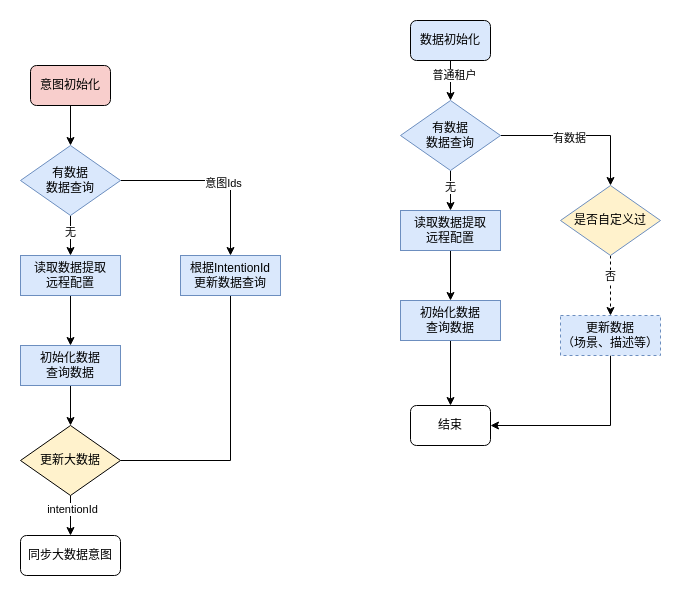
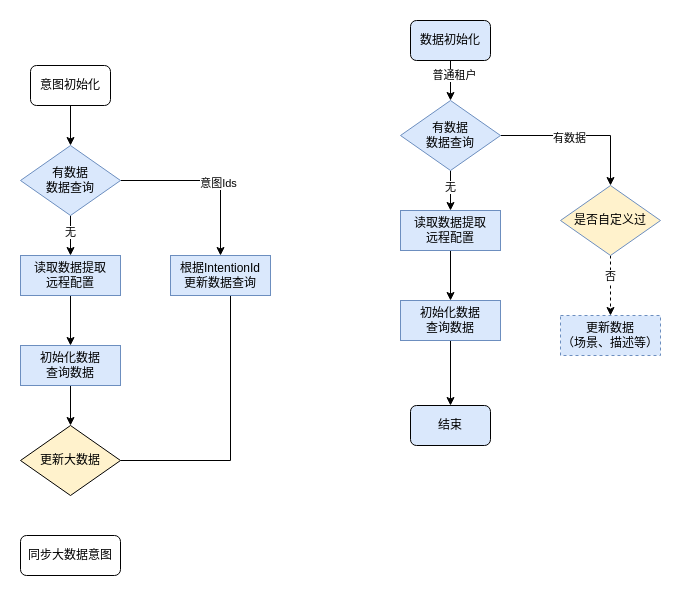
  <mxCell id="0" />
  <mxCell id="1" parent="0" />
  <mxCell id="2" value="" style="edgeStyle=orthogonalEdgeStyle;rounded=0;orthogonalLoop=1;jettySize=auto;html=1;" parent="1" source="3" target="10" edge="1"><mxGeometry relative="1" as="geometry" /></mxCell>
- <mxCell id="3" value="意图初始化" style="rounded=1;whiteSpace=wrap;html=1;fillColor=#f8cecc;" parent="1" vertex="1"><mxGeometry x="30" y="65" width="80" height="40" as="geometry" /></mxCell>
+ <mxCell id="3" value="意图初始化" style="rounded=1;whiteSpace=wrap;html=1;" parent="1" vertex="1"><mxGeometry x="30" y="65" width="80" height="40" as="geometry" /></mxCell>
  <mxCell id="4" value="" style="edgeStyle=orthogonalEdgeStyle;rounded=0;orthogonalLoop=1;jettySize=auto;html=1;" parent="1" source="5" target="12" edge="1"><mxGeometry relative="1" as="geometry" /></mxCell>
  <mxCell id="5" value="读取数据提取&lt;div&gt;远程配置&lt;/div&gt;" style="rounded=0;whiteSpace=wrap;html=1;fillColor=#dae8fc;strokeColor=#6c8ebf;" parent="1" vertex="1"><mxGeometry x="20" y="255" width="100" height="40" as="geometry" /></mxCell>
  <mxCell id="6" value="" style="edgeStyle=orthogonalEdgeStyle;rounded=0;orthogonalLoop=1;jettySize=auto;html=1;" parent="1" source="10" target="5" edge="1"><mxGeometry relative="1" as="geometry" /></mxCell>
  <mxCell id="7" value="无" style="edgeLabel;html=1;align=center;verticalAlign=middle;resizable=0;points=[];" parent="6" vertex="1" connectable="0"><mxGeometry x="-0.208" y="-1" relative="1" as="geometry"><mxPoint as="offset" /></mxGeometry></mxCell>
  <mxCell id="8" style="edgeStyle=orthogonalEdgeStyle;rounded=0;orthogonalLoop=1;jettySize=auto;html=1;entryX=0.5;entryY=0;entryDx=0;entryDy=0;" parent="1" source="10" target="14" edge="1"><mxGeometry relative="1" as="geometry" /></mxCell>
  <mxCell id="9" value="意图Ids" style="edgeLabel;html=1;align=center;verticalAlign=middle;resizable=0;points=[];" parent="8" vertex="1" connectable="0"><mxGeometry x="0.106" y="-2" relative="1" as="geometry"><mxPoint as="offset" /></mxGeometry></mxCell>
  <mxCell id="10" value="有数据&lt;div&gt;数据查询&lt;/div&gt;" style="rhombus;whiteSpace=wrap;html=1;fillColor=#dae8fc;strokeColor=#6c8ebf;" parent="1" vertex="1"><mxGeometry x="20" y="145" width="100" height="70" as="geometry" /></mxCell>
  <mxCell id="11" value="" style="edgeStyle=orthogonalEdgeStyle;rounded=0;orthogonalLoop=1;jettySize=auto;html=1;" parent="1" source="12" target="17" edge="1"><mxGeometry relative="1" as="geometry" /></mxCell>
  <mxCell id="12" value="初始化数据&lt;div&gt;查询数据&lt;/div&gt;" style="rounded=0;whiteSpace=wrap;html=1;fillColor=#dae8fc;strokeColor=#6c8ebf;" parent="1" vertex="1"><mxGeometry x="20" y="345" width="100" height="40" as="geometry" /></mxCell>
  <mxCell id="13" style="edgeStyle=orthogonalEdgeStyle;rounded=0;orthogonalLoop=1;jettySize=auto;html=1;entryX=1;entryY=0.5;entryDx=0;entryDy=0;endArrow=none;" parent="1" source="14" target="17" edge="1"><mxGeometry relative="1" as="geometry"><Array as="points"><mxPoint x="230" y="460" /></Array></mxGeometry></mxCell>
- <mxCell id="14" value="根据IntentionId&lt;div&gt;更新数据查询&lt;/div&gt;" style="rounded=0;whiteSpace=wrap;html=1;fillColor=#dae8fc;strokeColor=#6c8ebf;" parent="1" vertex="1"><mxGeometry x="180" y="255" width="100" height="40" as="geometry" /></mxCell>
- <mxCell id="15" value="" style="edgeStyle=orthogonalEdgeStyle;rounded=0;orthogonalLoop=1;jettySize=auto;html=1;" parent="1" source="17" target="18" edge="1"><mxGeometry relative="1" as="geometry" /></mxCell>
- <mxCell id="16" value="intentionId" style="edgeLabel;html=1;align=center;verticalAlign=middle;resizable=0;points=[];" parent="15" vertex="1" connectable="0"><mxGeometry x="-0.373" y="1" relative="1" as="geometry"><mxPoint as="offset" /></mxGeometry></mxCell>
+ <mxCell id="14" value="根据IntentionId&lt;div&gt;更新数据查询&lt;/div&gt;" style="rounded=0;whiteSpace=wrap;html=1;fillColor=#dae8fc;strokeColor=#6c8ebf;" parent="1" vertex="1"><mxGeometry x="170" y="255" width="100" height="40" as="geometry" /></mxCell>
  <mxCell id="17" value="更新大数据" style="rhombus;whiteSpace=wrap;html=1;fillColor=#fff2cc;" parent="1" vertex="1"><mxGeometry x="20" y="425" width="100" height="70" as="geometry" /></mxCell>
  <mxCell id="18" value="同步大数据意图" style="whiteSpace=wrap;html=1;rounded=1;" parent="1" vertex="1"><mxGeometry x="20" y="535" width="100" height="40" as="geometry" /></mxCell>
  <mxCell id="19" value="" style="edgeStyle=orthogonalEdgeStyle;rounded=0;orthogonalLoop=1;jettySize=auto;html=1;" edge="1" parent="1" source="21" target="28"><mxGeometry relative="1" as="geometry" /></mxCell>
  <mxCell id="20" value="普通租户" style="edgeLabel;html=1;align=center;verticalAlign=middle;resizable=0;points=[];" vertex="1" connectable="0" parent="19"><mxGeometry x="-0.3" y="3" relative="1" as="geometry"><mxPoint as="offset" /></mxGeometry></mxCell>
  <mxCell id="21" value="数据初始化" style="rounded=1;whiteSpace=wrap;html=1;fillColor=#dae8fc;" vertex="1" parent="1"><mxGeometry x="410" y="20" width="80" height="40" as="geometry" /></mxCell>
  <mxCell id="22" value="" style="edgeStyle=orthogonalEdgeStyle;rounded=0;orthogonalLoop=1;jettySize=auto;html=1;" edge="1" parent="1" source="23" target="30"><mxGeometry relative="1" as="geometry" /></mxCell>
  <mxCell id="23" value="读取数据提取&lt;div&gt;远程配置&lt;/div&gt;" style="rounded=0;whiteSpace=wrap;html=1;fillColor=#dae8fc;strokeColor=#6c8ebf;" vertex="1" parent="1"><mxGeometry x="400" y="210" width="100" height="40" as="geometry" /></mxCell>
  <mxCell id="24" value="" style="edgeStyle=orthogonalEdgeStyle;rounded=0;orthogonalLoop=1;jettySize=auto;html=1;" edge="1" parent="1" source="28" target="23"><mxGeometry relative="1" as="geometry" /></mxCell>
  <mxCell id="25" value="无" style="edgeLabel;html=1;align=center;verticalAlign=middle;resizable=0;points=[];" vertex="1" connectable="0" parent="24"><mxGeometry x="-0.208" y="-1" relative="1" as="geometry"><mxPoint as="offset" /></mxGeometry></mxCell>
  <mxCell id="26" style="edgeStyle=orthogonalEdgeStyle;rounded=0;orthogonalLoop=1;jettySize=auto;html=1;" edge="1" parent="1" source="28" target="35"><mxGeometry relative="1" as="geometry" /></mxCell>
  <mxCell id="27" value="有数据" style="edgeLabel;html=1;align=center;verticalAlign=middle;resizable=0;points=[];" vertex="1" connectable="0" parent="26"><mxGeometry x="-0.152" y="-2" relative="1" as="geometry"><mxPoint as="offset" /></mxGeometry></mxCell>
  <mxCell id="28" value="有数据&lt;div&gt;数据查询&lt;/div&gt;" style="rhombus;whiteSpace=wrap;html=1;fillColor=#dae8fc;strokeColor=#6c8ebf;" vertex="1" parent="1"><mxGeometry x="400" y="100" width="100" height="70" as="geometry" /></mxCell>
  <mxCell id="29" value="" style="edgeStyle=orthogonalEdgeStyle;rounded=0;orthogonalLoop=1;jettySize=auto;html=1;" edge="1" parent="1" source="30" target="38"><mxGeometry relative="1" as="geometry" /></mxCell>
  <mxCell id="30" value="初始化数据&lt;div&gt;查询数据&lt;/div&gt;" style="rounded=0;whiteSpace=wrap;html=1;fillColor=#dae8fc;strokeColor=#6c8ebf;" vertex="1" parent="1"><mxGeometry x="400" y="300" width="100" height="40" as="geometry" /></mxCell>
  <mxCell id="31" value="" style="edgeStyle=orthogonalEdgeStyle;rounded=0;orthogonalLoop=1;jettySize=auto;html=1;" edge="1" parent="1"><mxGeometry relative="1" as="geometry"><mxPoint x="450" y="450" as="sourcePoint" /></mxGeometry></mxCell>
  <mxCell id="32" value="intentionId" style="edgeLabel;html=1;align=center;verticalAlign=middle;resizable=0;points=[];" vertex="1" connectable="0" parent="31"><mxGeometry x="-0.373" y="1" relative="1" as="geometry"><mxPoint as="offset" /></mxGeometry></mxCell>
  <mxCell id="33" value="" style="edgeStyle=orthogonalEdgeStyle;rounded=0;orthogonalLoop=1;jettySize=auto;html=1;dashed=1;" edge="1" parent="1" source="35" target="37"><mxGeometry relative="1" as="geometry" /></mxCell>
  <mxCell id="34" value="否" style="edgeLabel;html=1;align=center;verticalAlign=middle;resizable=0;points=[];" vertex="1" connectable="0" parent="33"><mxGeometry x="-0.333" y="-1" relative="1" as="geometry"><mxPoint as="offset" /></mxGeometry></mxCell>
  <mxCell id="35" value="是否自定义过" style="rhombus;whiteSpace=wrap;html=1;fillColor=#fff2cc;strokeColor=#6c8ebf;" vertex="1" parent="1"><mxGeometry x="560" y="185" width="100" height="70" as="geometry" /></mxCell>
- <mxCell id="36" style="edgeStyle=orthogonalEdgeStyle;rounded=0;orthogonalLoop=1;jettySize=auto;html=1;entryX=1;entryY=0.5;entryDx=0;entryDy=0;" edge="1" parent="1" source="37" target="38"><mxGeometry relative="1" as="geometry"><Array as="points"><mxPoint x="610" y="425" /></Array></mxGeometry></mxCell>
  <mxCell id="37" value="更新数据&lt;div&gt;（场景、描述等）&lt;/div&gt;" style="rounded=0;whiteSpace=wrap;html=1;fillColor=#dae8fc;strokeColor=#6c8ebf;dashed=1;" vertex="1" parent="1"><mxGeometry x="560" y="315" width="100" height="40" as="geometry" /></mxCell>
- <mxCell id="38" value="结束" style="rounded=1;whiteSpace=wrap;html=1;" vertex="1" parent="1"><mxGeometry x="410" y="405" width="80" height="40" as="geometry" /></mxCell>
+ <mxCell id="38" value="结束" style="rounded=1;whiteSpace=wrap;html=1;fillColor=#dae8fc;" vertex="1" parent="1"><mxGeometry x="410" y="405" width="80" height="40" as="geometry" /></mxCell>
